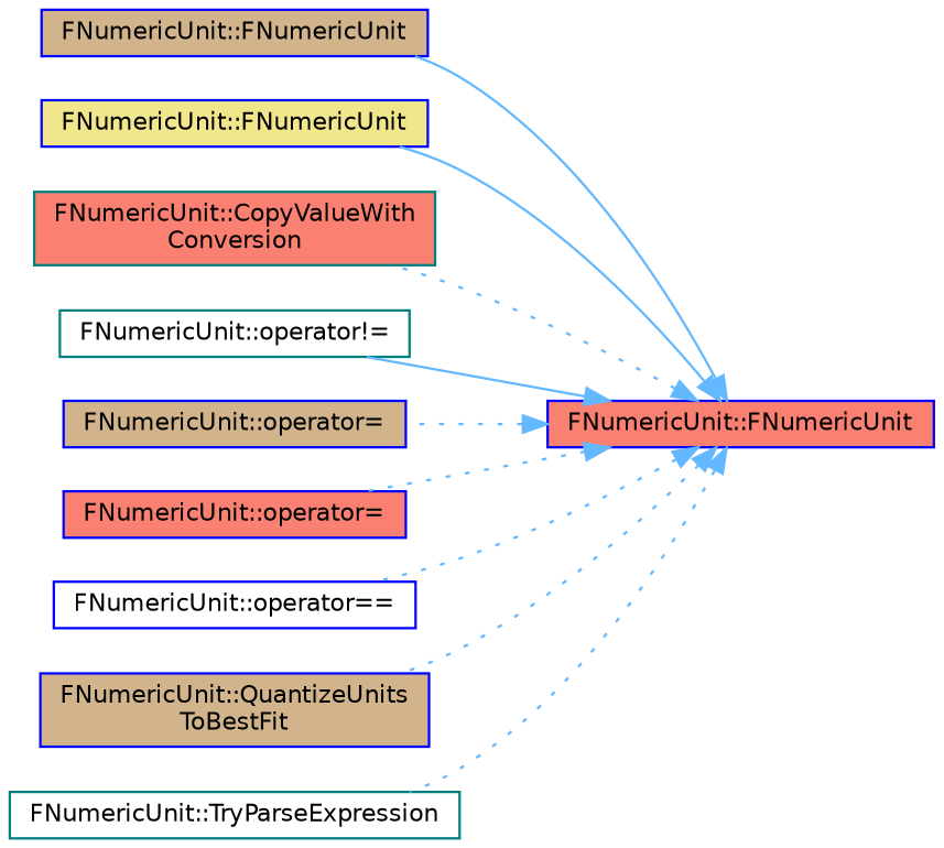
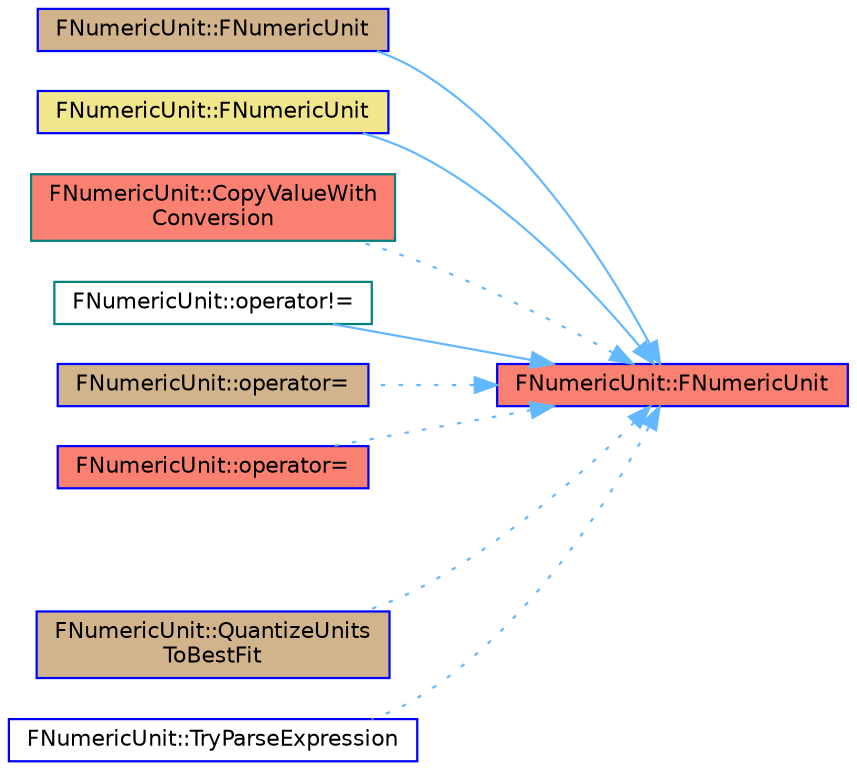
  digraph {
    rankdir=RL
    node [color=blue fillcolor=salmon fontname=Helvetica fontsize=10 shape=box style=filled]
    edge [color=steelblue1 dir=back fontname=Helvetica fontsize=10 labelfontname=Helvetica labelfontsize=10 style=dotted]
    n1 [fontcolor=black height=0.2 label="FNumericUnit::FNumericUnit" width=0.4]
    n2 [fillcolor=tan height=0.2 label="FNumericUnit::FNumericUnit" width=0.4]
    n3 [fillcolor=khaki height=0.2 label="FNumericUnit::FNumericUnit" width=0.4]
    n4 [color=teal height=0.2 label="FNumericUnit::CopyValueWith\lConversion" width=0.4]
    n5 [color=teal fillcolor=white height=0.2 label="FNumericUnit::operator!=" width=0.4]
    n6 [fillcolor=tan height=0.2 label="FNumericUnit::operator=" width=0.4]
    n7 [height=0.2 label="FNumericUnit::operator=" width=0.4]
-   n8 [fillcolor=white height=0.2 label="FNumericUnit::operator==" width=0.4]
    n9 [fillcolor=tan height=0.2 label="FNumericUnit::QuantizeUnits\lToBestFit" width=0.4]
-   n10 [color=teal fillcolor=white height=0.2 label="FNumericUnit::TryParseExpression" width=0.4]
+   n10 [fillcolor=white height=0.2 label="FNumericUnit::TryParseExpression" width=0.4]
    n1 -> n2 [style=solid]
    n1 -> n3 [style=solid]
    n1 -> n4
    n1 -> n5 [style=solid]
    n1 -> n6
    n1 -> n7
-   n1 -> n8
    n1 -> n9
    n1 -> n10
  }
